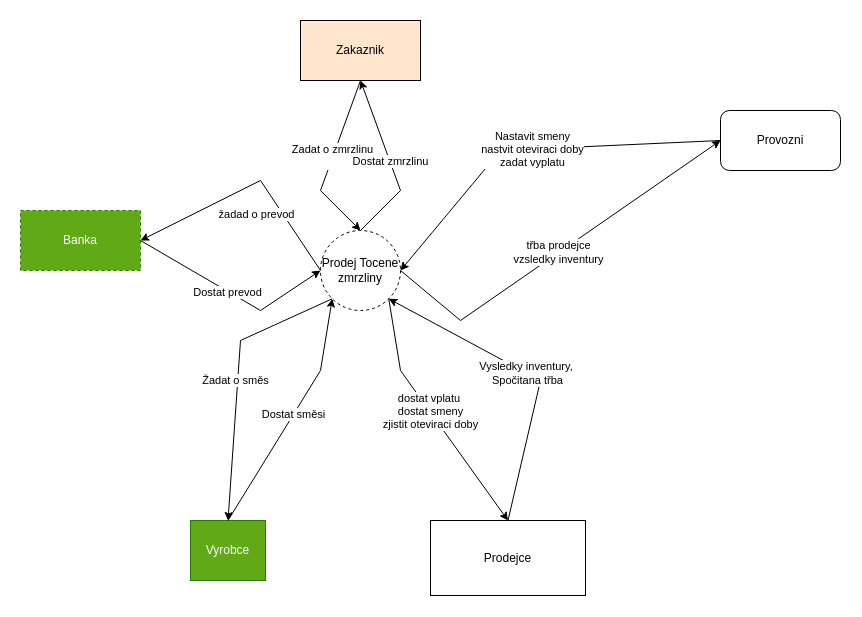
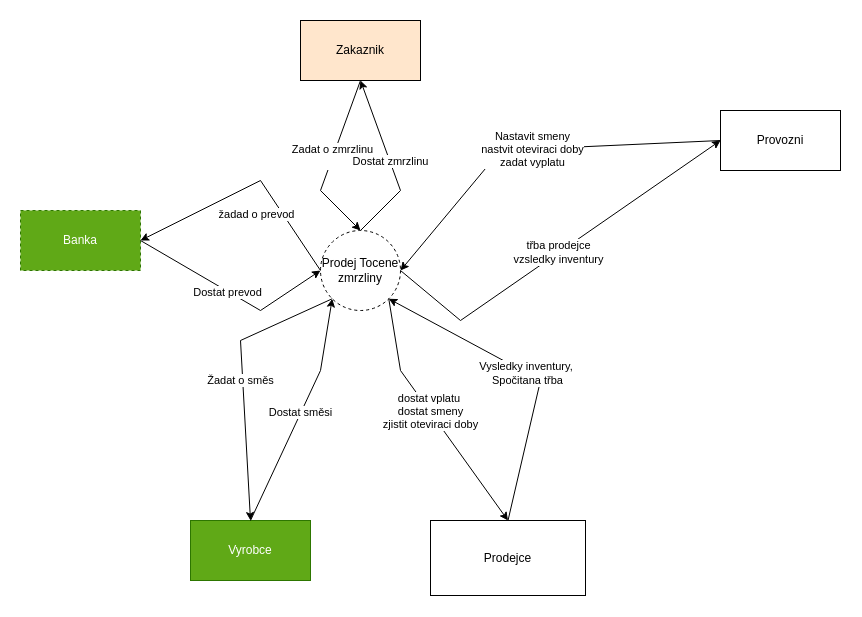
  <mxCell id="0" />
  <mxCell id="1" parent="0" />
  <mxCell id="2" value="Prodej Tocene zmrzliny" style="ellipse;whiteSpace=wrap;html=1;aspect=fixed;dashed=1;" parent="1" vertex="1"><mxGeometry x="320" y="230" width="80" height="80" as="geometry" /></mxCell>
  <mxCell id="3" value="Zakaznik" style="rounded=0;whiteSpace=wrap;html=1;fillColor=#ffe6cc;" parent="1" vertex="1"><mxGeometry x="300" y="20" width="120" height="60" as="geometry" /></mxCell>
  <mxCell id="4" value="Prodejce" style="rounded=0;whiteSpace=wrap;html=1;" parent="1" vertex="1"><mxGeometry x="430" y="520" width="155" height="75" as="geometry" /></mxCell>
- <mxCell id="5" value="Provozni" style="whiteSpace=wrap;html=1;rounded=1;" parent="1" vertex="1"><mxGeometry x="720" y="110" width="120" height="60" as="geometry" /></mxCell>
- <mxCell id="6" value="Vyrobce" style="rounded=0;whiteSpace=wrap;html=1;fillColor=#60a917;fontColor=#ffffff;strokeColor=#2D7600;" parent="1" vertex="1"><mxGeometry x="190" y="520" width="75" height="60" as="geometry" /></mxCell>
+ <mxCell id="5" value="Provozni" style="rounded=0;whiteSpace=wrap;html=1;" parent="1" vertex="1"><mxGeometry x="720" y="110" width="120" height="60" as="geometry" /></mxCell>
+ <mxCell id="6" value="Vyrobce" style="rounded=0;whiteSpace=wrap;html=1;fillColor=#60a917;fontColor=#ffffff;strokeColor=#2D7600;" parent="1" vertex="1"><mxGeometry x="190" y="520" width="120" height="60" as="geometry" /></mxCell>
  <mxCell id="7" value="Banka" style="rounded=0;whiteSpace=wrap;html=1;fillColor=#60a917;fontColor=#ffffff;strokeColor=#2D7600;dashed=1;" parent="1" vertex="1"><mxGeometry x="20" y="210" width="120" height="60" as="geometry" /></mxCell>
  <mxCell id="8" value="&lt;div&gt;Zadat o zmrzlinu&lt;/div&gt;&lt;div&gt;&lt;br&gt;&lt;/div&gt;" style="endArrow=classic;html=1;rounded=0;entryX=0.5;entryY=0;entryDx=0;entryDy=0;exitX=0.5;exitY=1;exitDx=0;exitDy=0;" parent="1" source="3" target="2" edge="1"><mxGeometry x="-0.062" width="50" height="50" relative="1" as="geometry"><mxPoint x="520" y="360" as="sourcePoint" /><mxPoint x="400" y="290" as="targetPoint" /><Array as="points"><mxPoint x="320" y="190" /></Array><mxPoint as="offset" /></mxGeometry></mxCell>
  <mxCell id="9" value="Dostat zmrzlinu" style="endArrow=classic;html=1;rounded=0;entryX=0.5;entryY=1;entryDx=0;entryDy=0;exitX=0.5;exitY=0;exitDx=0;exitDy=0;" parent="1" source="2" target="3" edge="1"><mxGeometry width="50" height="50" relative="1" as="geometry"><mxPoint x="360" y="240" as="sourcePoint" /><mxPoint x="400" y="290" as="targetPoint" /><Array as="points"><mxPoint x="400" y="190" /></Array></mxGeometry></mxCell>
  <mxCell id="10" value="&lt;div&gt;Nastavit smeny&lt;/div&gt;&lt;div&gt;nastvit oteviraci doby&lt;/div&gt;&lt;div&gt;zadat vyplatu&lt;/div&gt;" style="endArrow=classic;html=1;rounded=0;entryX=1;entryY=0.5;entryDx=0;entryDy=0;exitX=0;exitY=0.5;exitDx=0;exitDy=0;" parent="1" source="5" target="2" edge="1"><mxGeometry width="50" height="50" relative="1" as="geometry"><mxPoint x="480" y="280" as="sourcePoint" /><mxPoint x="480" y="380" as="targetPoint" /><Array as="points"><mxPoint x="500" y="150" /></Array></mxGeometry></mxCell>
  <mxCell id="11" value="&lt;div&gt;třba prodejce&lt;/div&gt;&lt;div&gt;vzsledky inventury&lt;/div&gt;" style="endArrow=classic;html=1;rounded=0;entryX=0;entryY=0.5;entryDx=0;entryDy=0;exitX=1;exitY=0.5;exitDx=0;exitDy=0;" parent="1" source="2" target="5" edge="1"><mxGeometry width="50" height="50" relative="1" as="geometry"><mxPoint x="520" y="330" as="sourcePoint" /><mxPoint x="520" y="430" as="targetPoint" /><Array as="points"><mxPoint x="460" y="320" /></Array></mxGeometry></mxCell>
  <mxCell id="12" value="" style="endArrow=classic;html=1;rounded=0;entryX=0.5;entryY=0;entryDx=0;entryDy=0;exitX=1;exitY=1;exitDx=0;exitDy=0;" parent="1" source="2" target="4" edge="1"><mxGeometry x="0.307" y="-7" width="50" height="50" relative="1" as="geometry"><mxPoint x="440" y="340" as="sourcePoint" /><mxPoint x="440" y="440" as="targetPoint" /><Array as="points"><mxPoint x="400" y="370" /></Array><mxPoint as="offset" /></mxGeometry></mxCell>
  <mxCell id="13" value="&lt;div&gt;dostat vplatu&amp;nbsp;&lt;/div&gt;&lt;div&gt;dostat smeny&lt;/div&gt;&lt;div&gt;zjistit oteviraci doby&lt;/div&gt;" style="edgeLabel;html=1;align=center;verticalAlign=middle;resizable=0;points=[];" vertex="1" connectable="0" parent="12"><mxGeometry x="-0.047" relative="1" as="geometry"><mxPoint as="offset" /></mxGeometry></mxCell>
  <mxCell id="14" value="&lt;div&gt;Vysledky inventury,&amp;nbsp;&lt;/div&gt;&lt;div&gt;Spočitana třba&lt;/div&gt;" style="endArrow=classic;html=1;rounded=0;entryX=1;entryY=1;entryDx=0;entryDy=0;exitX=0.5;exitY=0;exitDx=0;exitDy=0;" parent="1" source="4" target="2" edge="1"><mxGeometry width="50" height="50" relative="1" as="geometry"><mxPoint x="460" y="400" as="sourcePoint" /><mxPoint x="460" y="430" as="targetPoint" /><Array as="points"><mxPoint x="540" y="380" /></Array></mxGeometry></mxCell>
  <mxCell id="15" value="Žadat o směs" style="endArrow=classic;html=1;rounded=0;entryX=0.5;entryY=0;entryDx=0;entryDy=0;exitX=0;exitY=1;exitDx=0;exitDy=0;" parent="1" source="2" target="6" edge="1"><mxGeometry x="0.001" y="-2" width="50" height="50" relative="1" as="geometry"><mxPoint x="280" y="290" as="sourcePoint" /><mxPoint x="280" y="390" as="targetPoint" /><Array as="points"><mxPoint x="240" y="340" /></Array><mxPoint as="offset" /></mxGeometry></mxCell>
  <mxCell id="16" value="Dostat směsi" style="endArrow=classic;html=1;rounded=0;entryX=0;entryY=1;entryDx=0;entryDy=0;exitX=0.5;exitY=0;exitDx=0;exitDy=0;" parent="1" source="6" target="2" edge="1"><mxGeometry width="50" height="50" relative="1" as="geometry"><mxPoint x="360" y="340" as="sourcePoint" /><mxPoint x="360" y="440" as="targetPoint" /><Array as="points"><mxPoint x="320" y="370" /></Array></mxGeometry></mxCell>
  <mxCell id="17" value="žadad o prevod" style="endArrow=classic;html=1;rounded=0;entryX=1;entryY=0.5;entryDx=0;entryDy=0;exitX=0;exitY=0.5;exitDx=0;exitDy=0;" parent="1" source="2" target="7" edge="1"><mxGeometry x="-0.323" y="22" width="50" height="50" relative="1" as="geometry"><mxPoint x="290" y="210" as="sourcePoint" /><mxPoint x="290" y="310" as="targetPoint" /><Array as="points"><mxPoint x="260" y="180" /></Array><mxPoint as="offset" /></mxGeometry></mxCell>
  <mxCell id="18" value="7" style="endArrow=classic;html=1;rounded=0;entryX=0;entryY=0.5;entryDx=0;entryDy=0;exitX=1;exitY=0.5;exitDx=0;exitDy=0;" parent="1" source="7" target="2" edge="1"><mxGeometry width="50" height="50" relative="1" as="geometry"><mxPoint x="360" y="330" as="sourcePoint" /><mxPoint x="240" y="330" as="targetPoint" /><Array as="points"><mxPoint x="260" y="310" /></Array></mxGeometry></mxCell>
  <mxCell id="19" value="Dostat prevod" style="edgeLabel;html=1;align=center;verticalAlign=middle;resizable=0;points=[];" vertex="1" connectable="0" parent="18"><mxGeometry x="-0.044" y="-2" relative="1" as="geometry"><mxPoint y="-1" as="offset" /></mxGeometry></mxCell>
